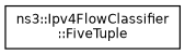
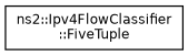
  digraph {
    rankdir=TB
-   n1 [color=black fillcolor=white fontname=Helvetica fontsize=10 height=0.2 label="ns3::Ipv4FlowClassifier\l::FiveTuple" shape=record style=filled width=0.4]
+   n1 [color=black fillcolor=white fontname=Helvetica fontsize=10 height=0.2 label="ns2::Ipv4FlowClassifier\l::FiveTuple" shape=record style=filled width=0.4]
  }
